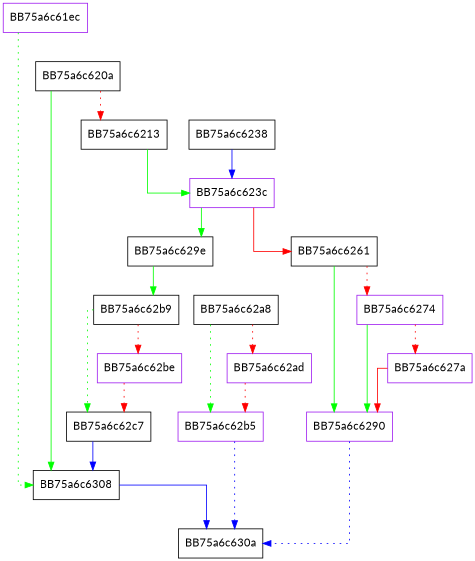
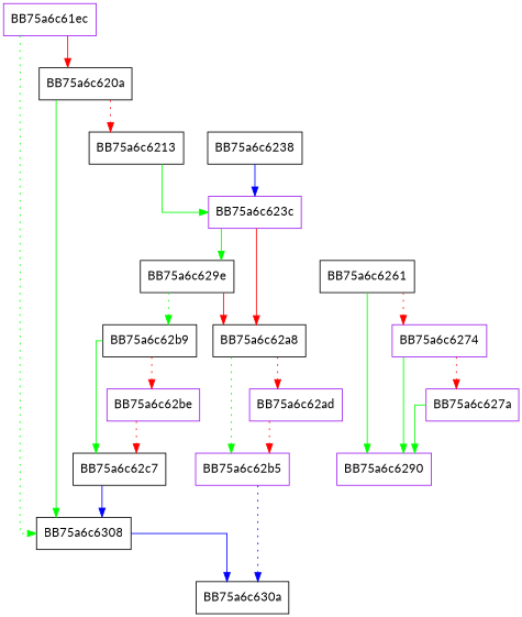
  digraph {
    fontname=Lato
    splines=ortho
    node [color=black fontname=Lato shape=box]
    edge [color=red fontname=Lato style=solid]
    BB75a6c61ec [color=purple]
    BB75a6c6308
    BB75a6c620a
    BB75a6c630a
    BB75a6c6213
    BB75a6c623c [color=purple]
    BB75a6c629e
    BB75a6c6261
    BB75a6c6238
    BB75a6c62b9
    BB75a6c62a8
    BB75a6c6290 [color=purple]
    BB75a6c6274 [color=purple]
    BB75a6c62c7
    BB75a6c62be [color=purple]
    BB75a6c62b5 [color=purple]
    BB75a6c62ad [color=purple]
    BB75a6c627a [color=purple]
    BB75a6c61ec -> BB75a6c6308 [color=green style=dotted]
+   BB75a6c61ec -> BB75a6c620a
    BB75a6c6308 -> BB75a6c630a [color=blue]
    BB75a6c620a -> BB75a6c6308 [color=green]
    BB75a6c620a -> BB75a6c6213 [style=dotted]
    BB75a6c6213 -> BB75a6c623c [color=green]
    BB75a6c623c -> BB75a6c629e [color=green]
-   BB75a6c623c -> BB75a6c6261
-   BB75a6c629e -> BB75a6c62b9 [color=green]
+   BB75a6c623c -> BB75a6c62a8
+   BB75a6c629e -> BB75a6c62b9 [color=green style=dotted]
+   BB75a6c629e -> BB75a6c62a8
    BB75a6c6261 -> BB75a6c6290 [color=green]
    BB75a6c6261 -> BB75a6c6274 [style=dotted]
    BB75a6c6238 -> BB75a6c623c [color=blue]
-   BB75a6c62b9 -> BB75a6c62c7 [color=green style=dotted]
+   BB75a6c62b9 -> BB75a6c62c7 [color=green]
    BB75a6c62b9 -> BB75a6c62be [style=dotted]
    BB75a6c62a8 -> BB75a6c62b5 [color=green style=dotted]
    BB75a6c62a8 -> BB75a6c62ad [style=dotted]
-   BB75a6c6290 -> BB75a6c630a [color=blue style=dotted]
    BB75a6c6274 -> BB75a6c6290 [color=green]
    BB75a6c6274 -> BB75a6c627a [style=dotted]
    BB75a6c62c7 -> BB75a6c6308 [color=blue]
    BB75a6c62be -> BB75a6c62c7 [style=dotted]
    BB75a6c62b5 -> BB75a6c630a [color=blue style=dotted]
    BB75a6c62ad -> BB75a6c62b5 [style=dotted]
-   BB75a6c627a -> BB75a6c6290
+   BB75a6c627a -> BB75a6c6290 [color=green]
  }
